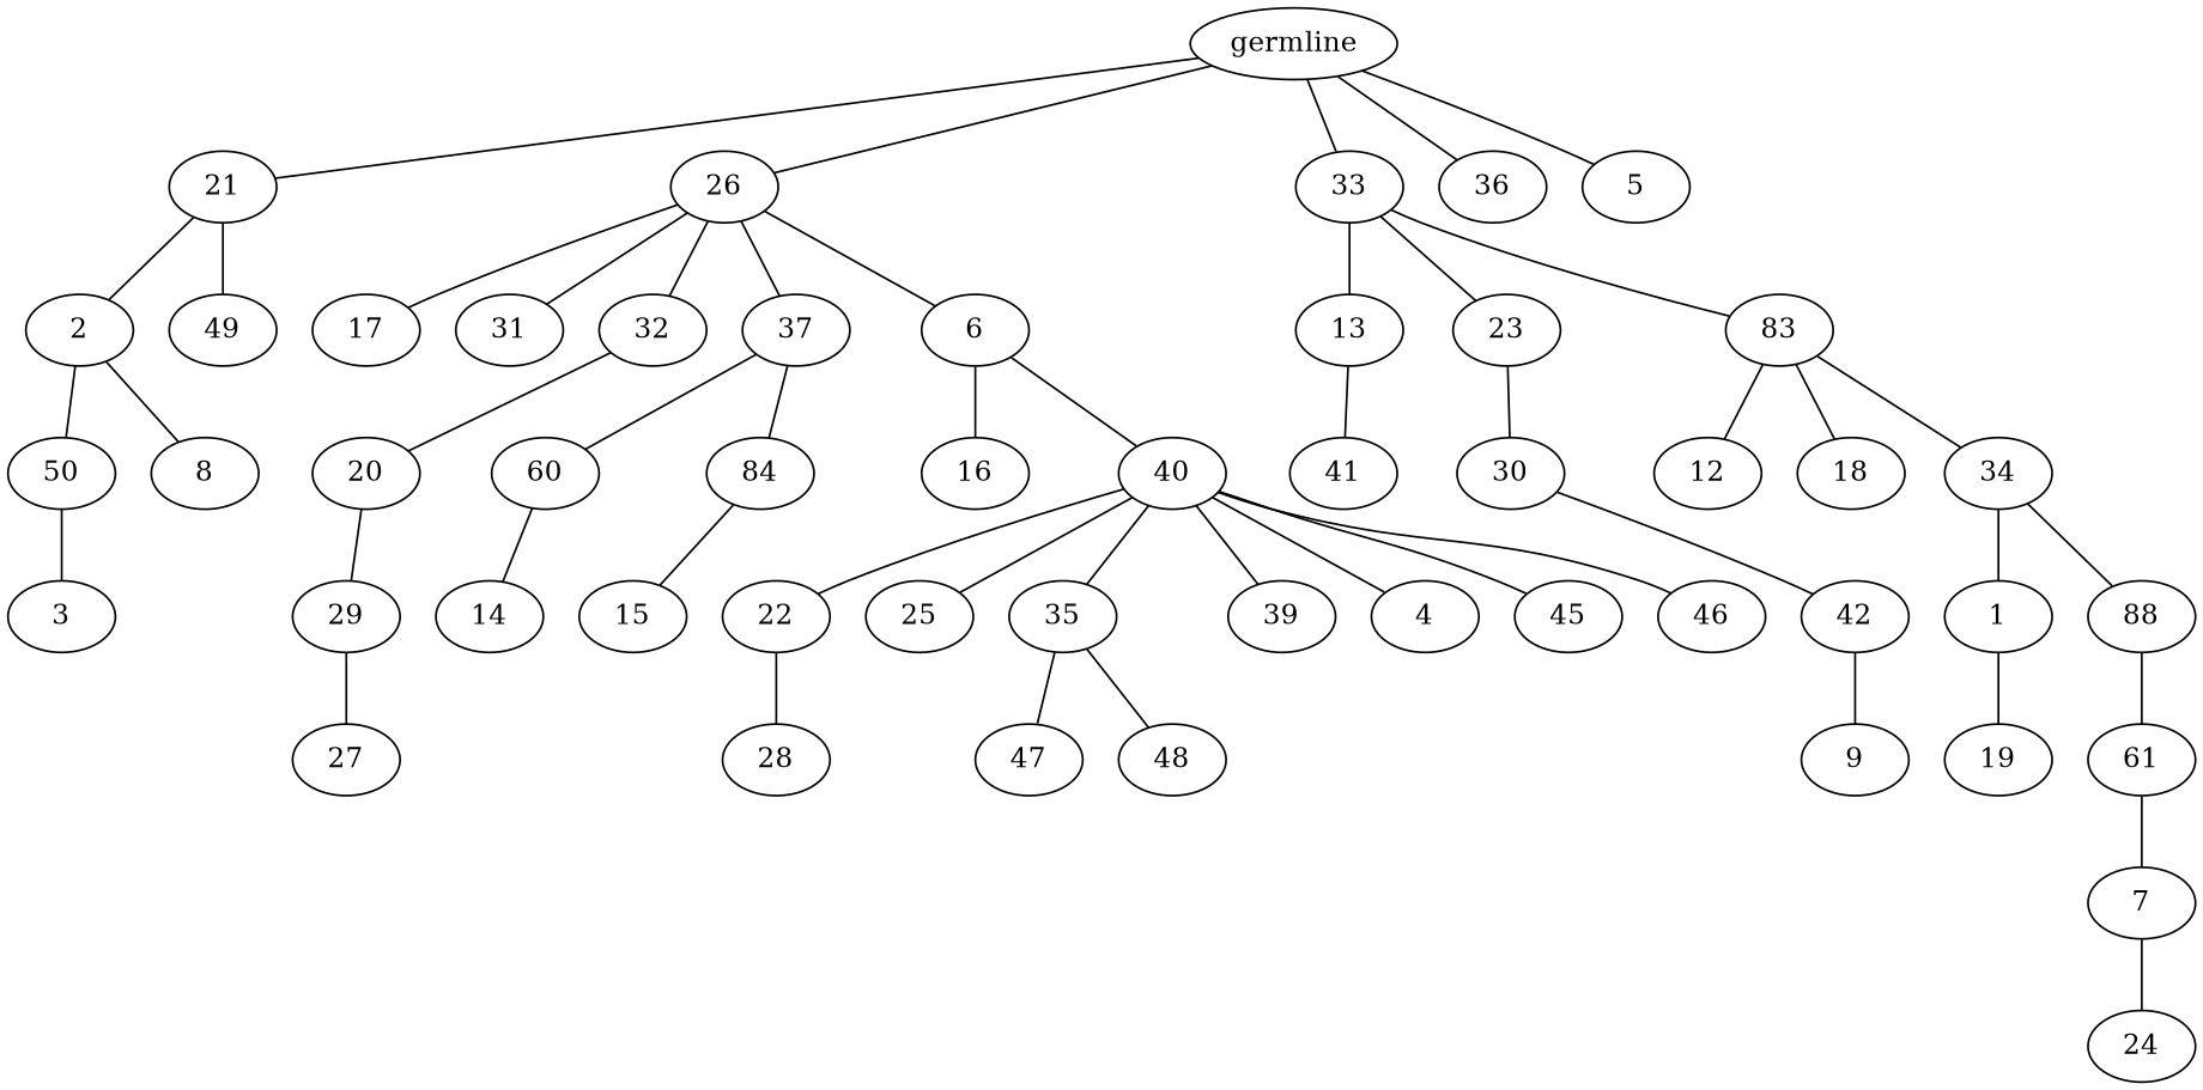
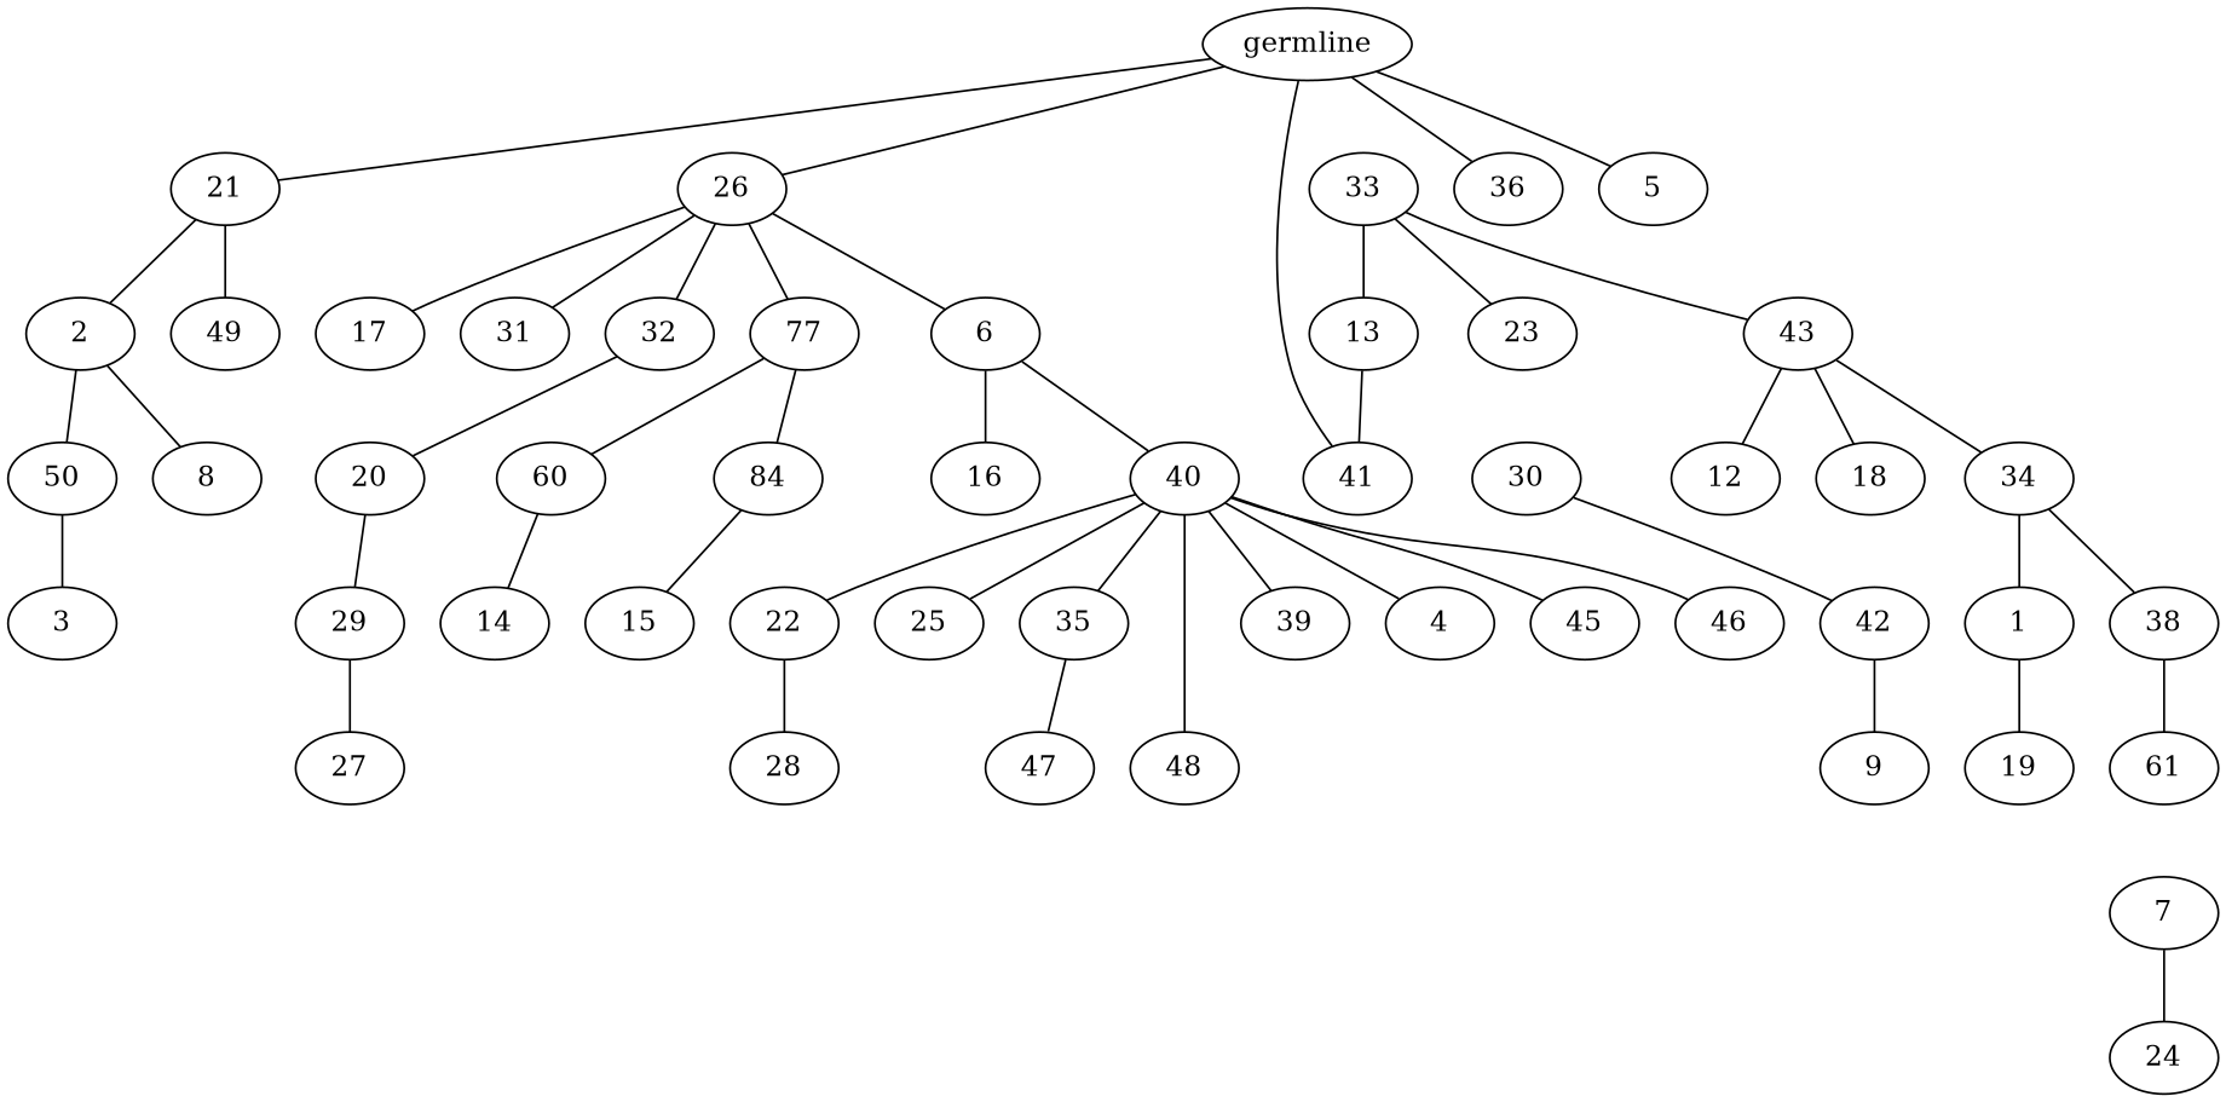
  graph {
    n1 [label=germline]
    n2 [label=21]
    n3 [label=26]
    n4 [label=33]
    n5 [label=36]
    n6 [label=5]
    n7 [label=2]
    n8 [label=49]
    n9 [label=17]
    n10 [label=31]
    n11 [label=32]
-   n12 [label=37]
+   n12 [label=77]
    n13 [label=6]
    n14 [label=13]
    n15 [label=23]
-   n16 [label=83]
+   n16 [label=43]
    n17 [label=50]
    n18 [label=8]
    n19 [label=3]
    n20 [label=20]
    n21 [label=60]
    n22 [label=84]
    n23 [label=16]
    n24 [label=40]
    n25 [label=29]
    n26 [label=27]
    n27 [label=14]
    n28 [label=15]
    n29 [label=22]
    n30 [label=25]
    n31 [label=35]
    n32 [label=39]
    n33 [label=4]
    n34 [label=45]
    n35 [label=46]
    n36 [label=41]
    n37 [label=28]
    n38 [label=47]
    n39 [label=48]
    n40 [label=30]
    n41 [label=12]
    n42 [label=18]
    n43 [label=34]
    n44 [label=42]
    n45 [label=9]
    n46 [label=1]
-   n47 [label=88]
+   n47 [label=38]
    n48 [label=19]
    n49 [label=61]
    n50 [label=7]
    n51 [label=24]
    n1 -- n2
    n1 -- n3
-   n1 -- n4
+   n1 -- n36
    n1 -- n5
    n1 -- n6
    n2 -- n7
    n2 -- n8
    n3 -- n9
    n3 -- n10
    n3 -- n11
    n3 -- n12
    n3 -- n13
    n4 -- n14
    n4 -- n15
    n4 -- n16
    n7 -- n17
    n7 -- n18
    n11 -- n20
    n12 -- n21
    n12 -- n22
    n13 -- n23
    n13 -- n24
    n14 -- n36
-   n15 -- n40
    n16 -- n41
    n16 -- n42
    n16 -- n43
    n17 -- n19
    n20 -- n25
    n21 -- n27
    n22 -- n28
    n24 -- n29
    n24 -- n30
    n24 -- n31
    n24 -- n32
    n24 -- n33
    n24 -- n34
    n24 -- n35
    n25 -- n26
    n29 -- n37
    n31 -- n38
-   n31 -- n39
+   n24 -- n39
    n40 -- n44
    n43 -- n46
    n43 -- n47
    n44 -- n45
    n46 -- n48
    n47 -- n49
-   n49 -- n50
    n50 -- n51
  }
